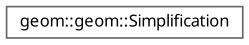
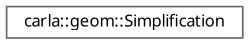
  digraph {
    rankdir=LR
    fontname="Noto Sans"
-   n1 [color=grey40 fillcolor=white fontname="Noto Sans" fontsize=10 height=0.2 label="geom::geom::Simplification" shape=box style=filled width=0.4]
+   n1 [color=grey40 fillcolor=white fontname="Noto Sans" fontsize=10 height=0.2 label="carla::geom::Simplification" shape=box style=filled width=0.4]
  }
